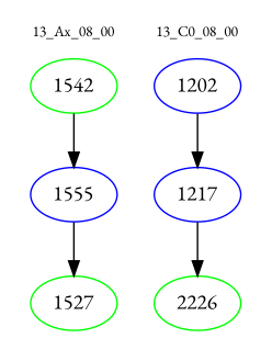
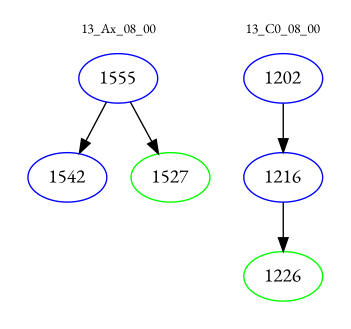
  digraph {
    fontname="EB Garamond"
    node [color=blue fontname="EB Garamond"]
    edge [color=black fontname="EB Garamond"]
-   n1 [color=green label=1542]
+   n1 [label=1542]
    n2 [color=green label=1527]
    n3 [label=1555]
-   n4 [label=1217]
+   n4 [label=1216]
    n5 [label=1202]
-   n6 [color=green label=2226]
+   n6 [color=green label=1226]
    subgraph cluster_1 {
      color=white
      fontsize=10
      label="13_Ax_08_00"
      n1
      n2
      n3
    }
    subgraph cluster_2 {
      color=white
      fontsize=10
      label="13_C0_08_00"
      n4
      n5
      n6
    }
-   n1 -> n3
+   n3 -> n1
    n3 -> n2
    n4 -> n6
    n5 -> n4
  }
